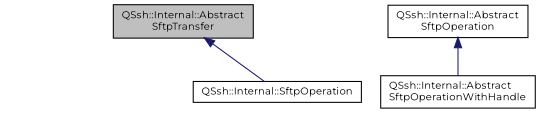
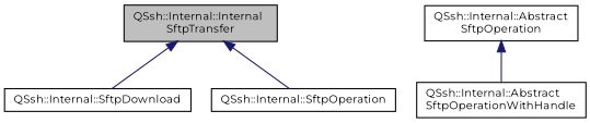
  digraph {
    fontname=Montserrat
    node [color=black fillcolor=white fontname=Montserrat fontsize=10 shape=record style=filled]
    edge [color=midnightblue dir=back fontname=Montserrat fontsize=10 labelfontname=Helvetica labelfontsize=10 style=solid]
-   n1 [fillcolor=grey75 fontcolor=black height=0.2 label="QSsh::Internal::Abstract\lSftpTransfer" width=0.4]
+   n1 [fillcolor=grey75 fontcolor=black height=0.2 label="QSsh::Internal::Internal\lSftpTransfer" width=0.4]
+   n2 [height=0.2 label="QSsh::Internal::SftpDownload" width=0.4]
    n3 [height=0.2 label="QSsh::Internal::SftpOperation" width=0.4]
    n4 [height=0.2 label="QSsh::Internal::Abstract\lSftpOperationWithHandle" width=0.4]
    n5 [height=0.2 label="QSsh::Internal::Abstract\lSftpOperation" width=0.4]
+   n1 -> n2
    n1 -> n3
    n5 -> n4
  }
